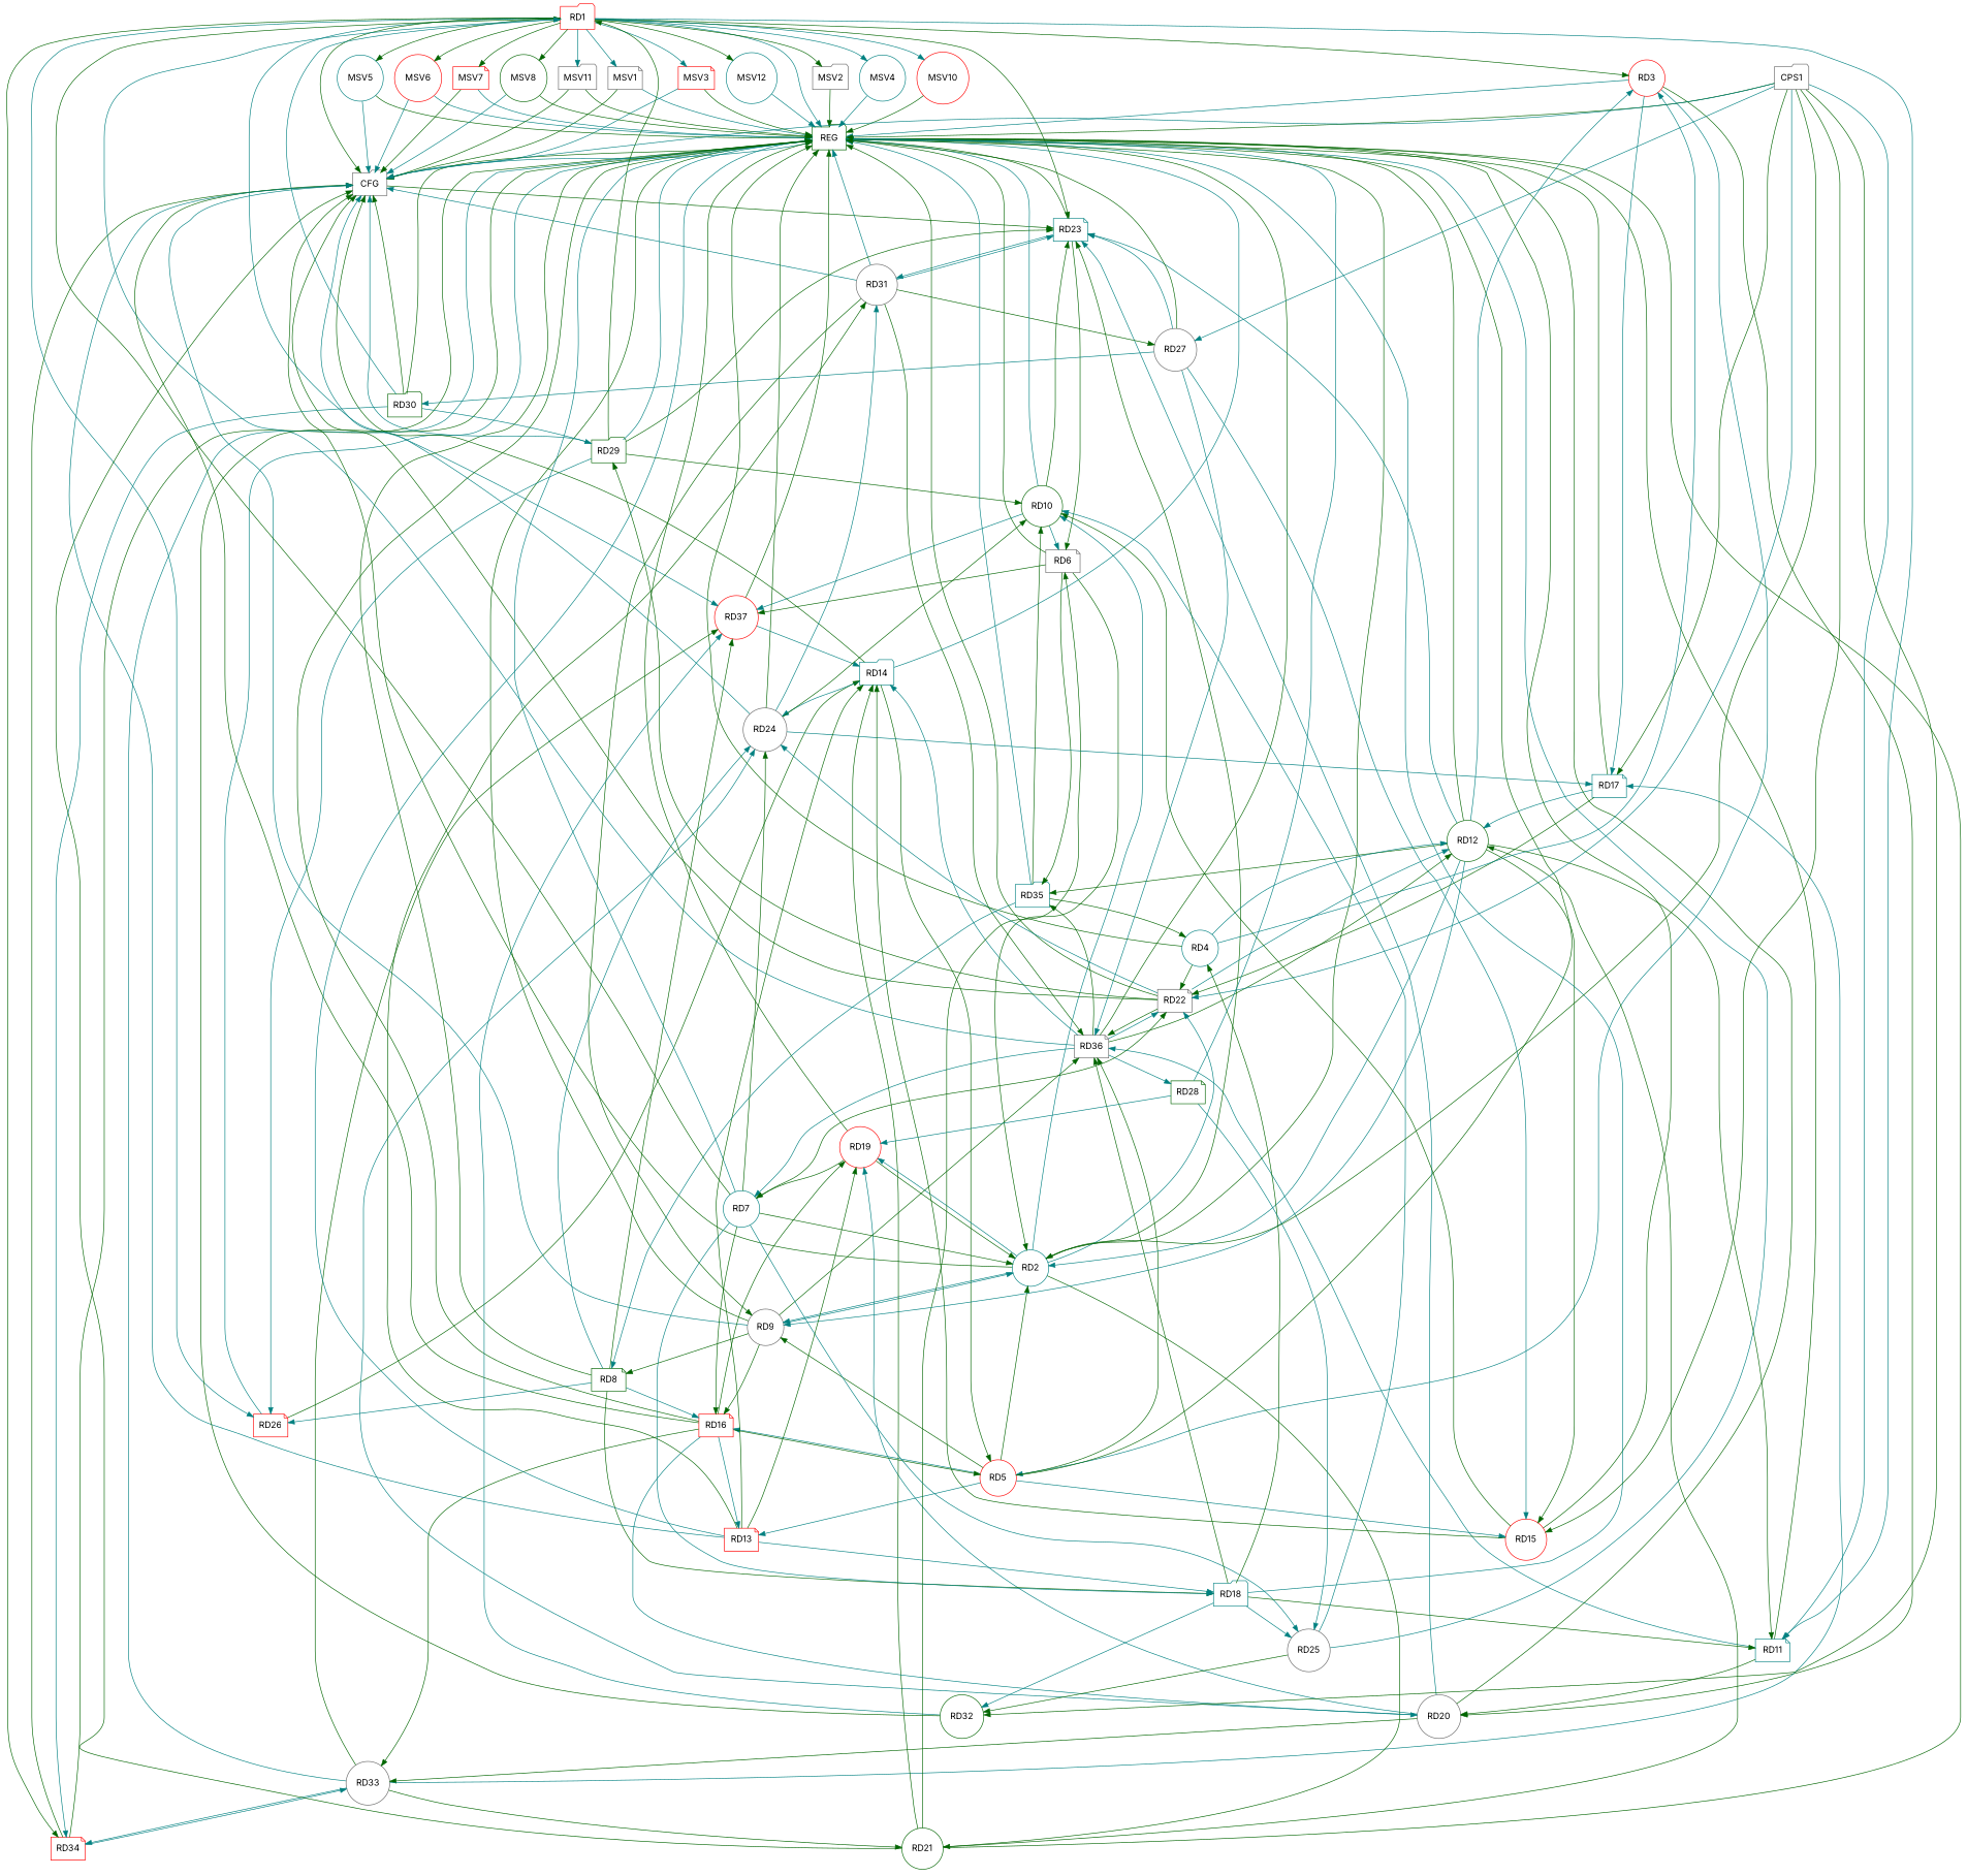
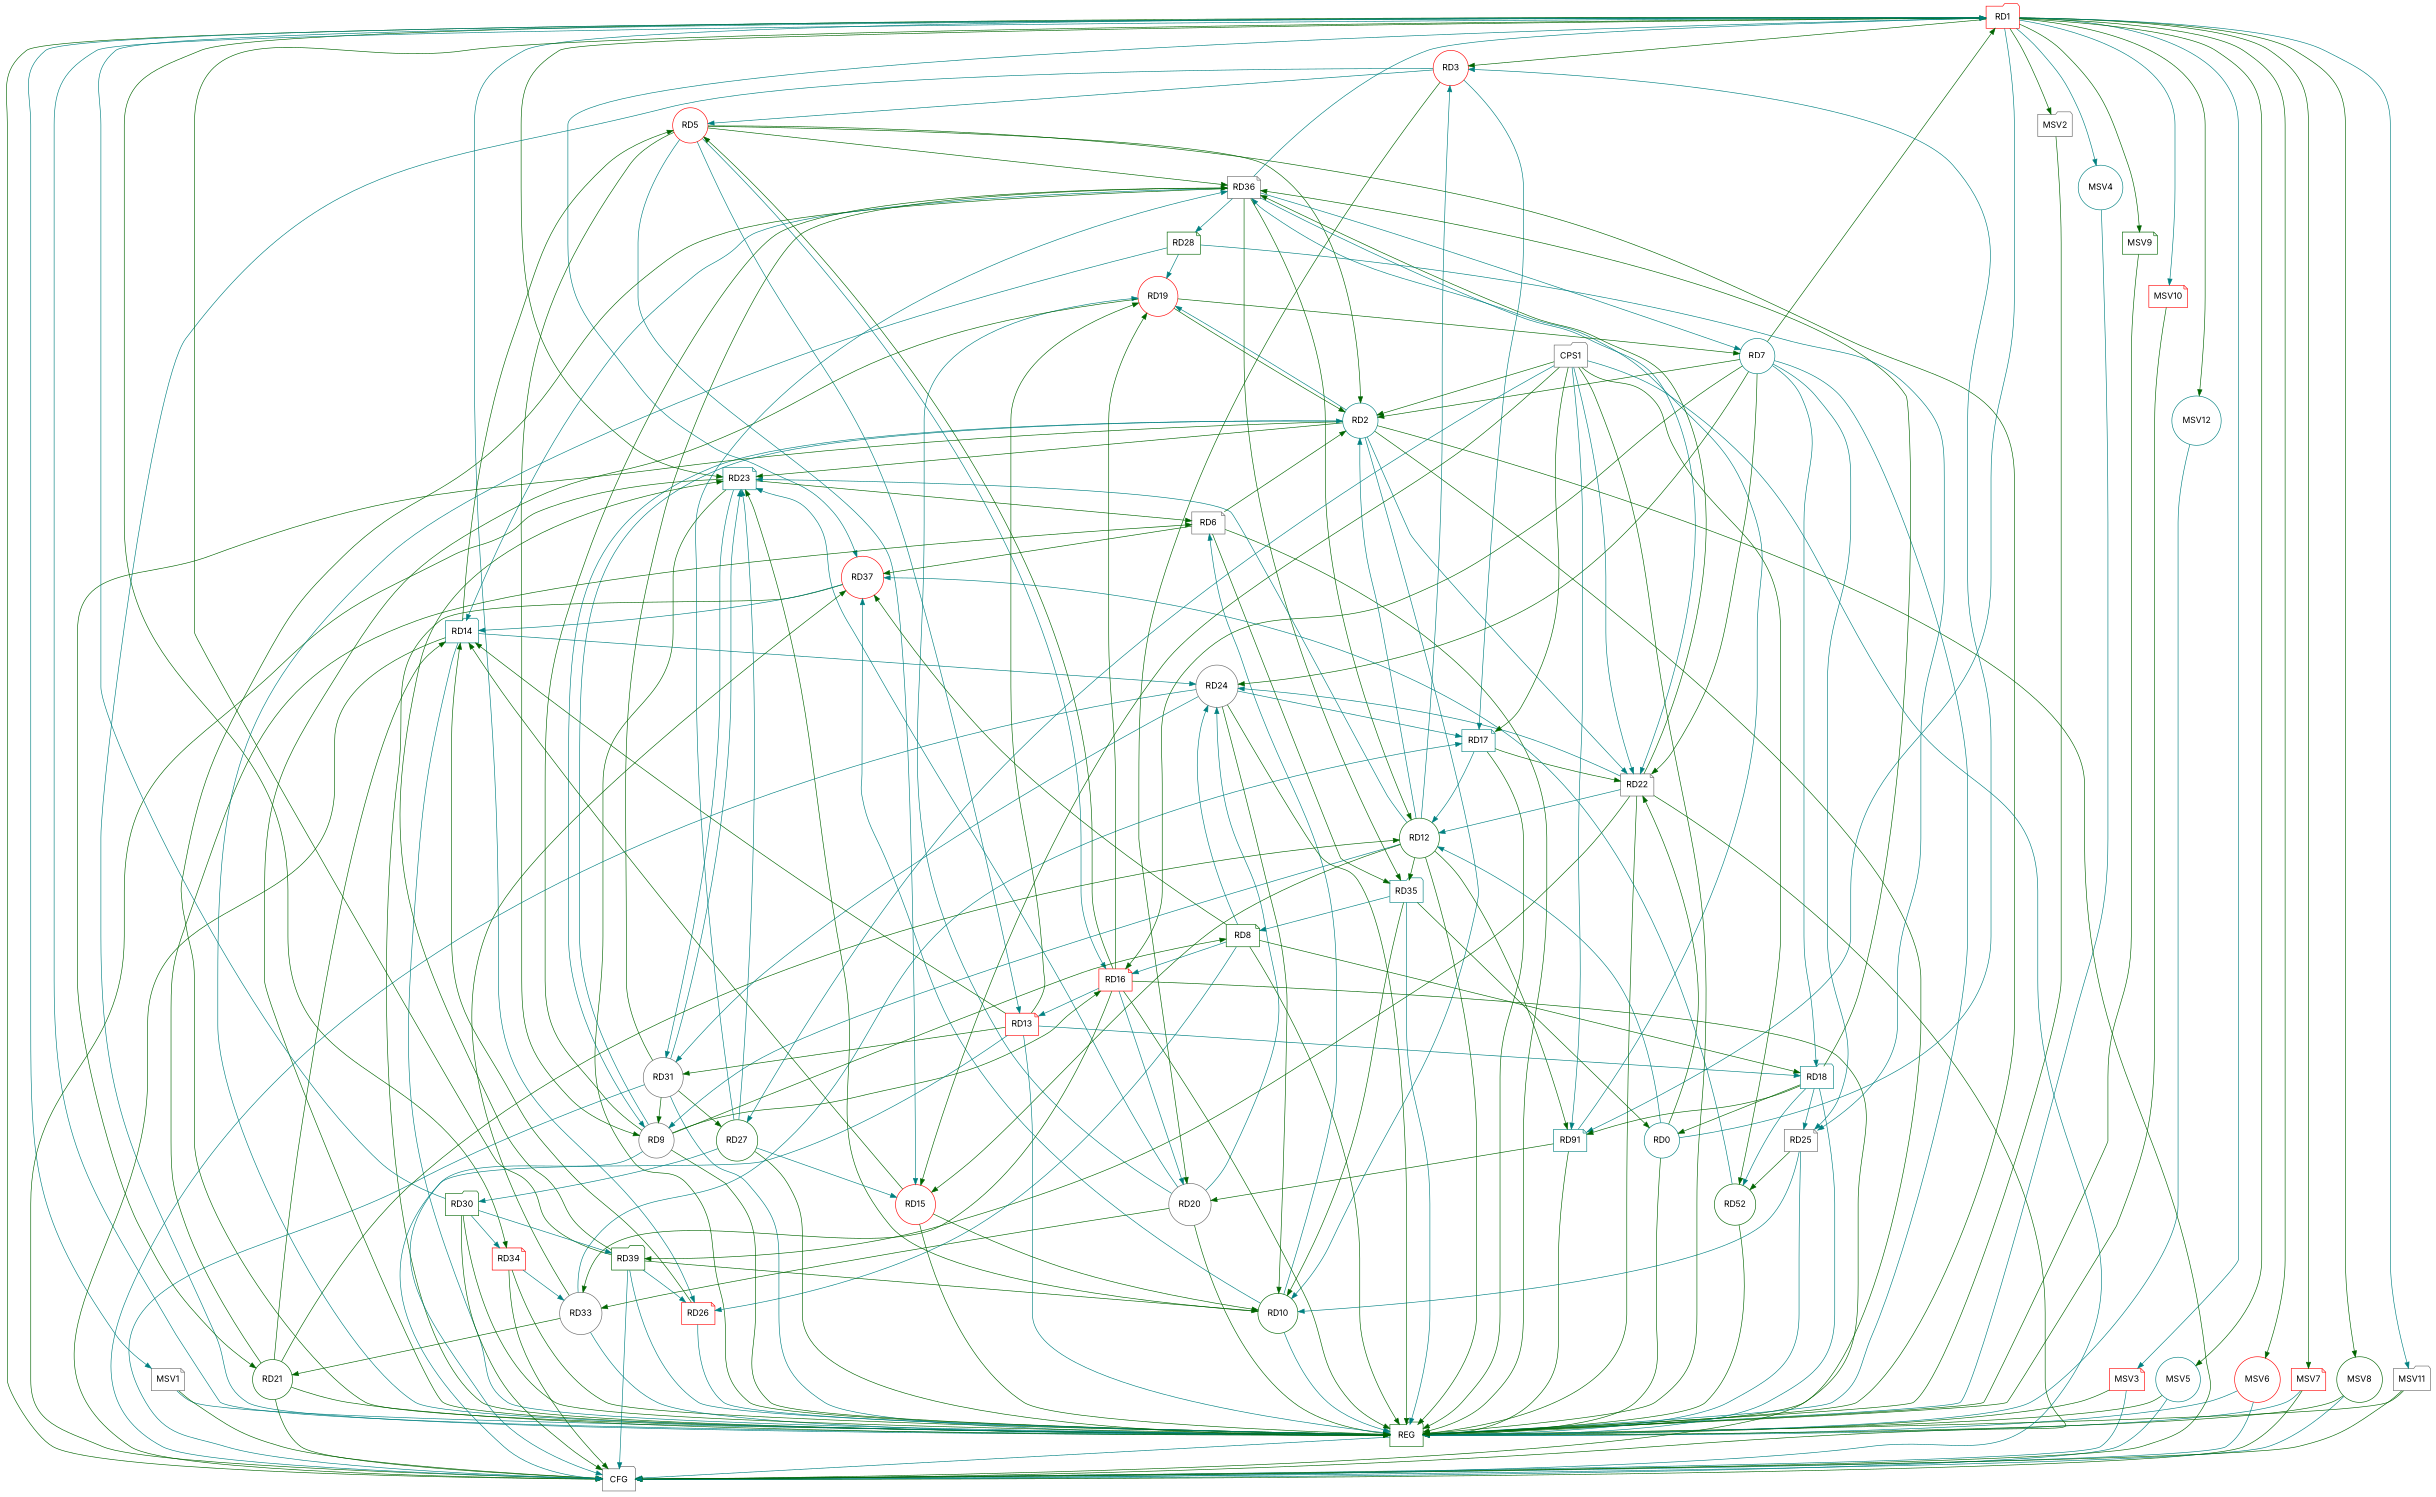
  strict digraph {
    fontname=Inter
    node [color=gray40 fontname=Inter shape=circle]
    edge [color=darkgreen fontname=Inter]
    n1 [color=red label=RD1 shape=folder]
    n2 [color=red label=RD3]
-   n3 [color=teal label=RD11 shape=note]
+   n3 [color=teal label=RD91 shape=note]
    n4 [color=teal label=RD23 shape=note]
    n5 [color=red label=RD26 shape=note]
    n6 [color=red label=RD34 shape=note]
    n7 [color=red label=RD37]
    n8 [color=darkgreen label=REG shape=folder]
    n9 [label=CFG shape=folder]
    n10 [label=MSV1 shape=note]
    n11 [label=MSV2 shape=folder]
    n12 [color=red label=MSV3 shape=note]
    n13 [color=teal label=MSV4]
    n14 [color=teal label=MSV5]
    n15 [color=red label=MSV6]
    n16 [color=red label=MSV7 shape=note]
    n17 [color=darkgreen label=MSV8]
-   n19 [color=red label=MSV10]
+   n18 [color=darkgreen label=MSV9 shape=note]
+   n19 [color=red label=MSV10 shape=note]
    n20 [label=MSV11 shape=folder]
    n21 [color=teal label=MSV12]
    n22 [color=red label=RD5]
    n23 [color=teal label=RD17 shape=note]
    n24 [label=RD20]
    n25 [label=RD36 shape=note]
    n26 [label=RD6 shape=note]
    n27 [label=RD31]
    n28 [color=teal label=RD14 shape=folder]
    n29 [label=RD33]
    n30 [color=teal label=RD2]
    n31 [label=RD9]
    n32 [color=darkgreen label=RD10]
    n33 [color=red label=RD19]
    n34 [color=darkgreen label=RD21]
    n35 [label=RD22 shape=note]
    n36 [color=red label=RD16 shape=note]
    n37 [color=darkgreen label=RD8 shape=note]
    n38 [color=teal label=RD7]
    n39 [color=darkgreen label=RD12]
    n40 [label=RD24]
-   n41 [color=darkgreen label=RD29 shape=folder]
+   n41 [color=darkgreen label=RD39 shape=folder]
    n42 [color=red label=RD13 shape=note]
    n43 [color=red label=RD15]
-   n44 [color=teal label=RD4]
+   n44 [color=teal label=RD0]
    n45 [color=teal label=RD35 shape=folder]
    n46 [color=teal label=RD18 shape=folder]
    n47 [color=darkgreen label=RD28 shape=note]
-   n48 [label=RD25]
-   n49 [color=darkgreen label=RD32]
-   n50 [label=RD27]
+   n48 [label=RD25 shape=note]
+   n49 [color=darkgreen label=RD52]
+   n50 [color=darkgreen label=RD27]
    n51 [color=darkgreen label=RD30 shape=folder]
    n52 [label=CPS1 shape=folder]
    n1 -> n2
    n1 -> n3 [color=teal]
    n1 -> n4
    n1 -> n5 [color=teal]
    n1 -> n6
    n1 -> n7 [color=teal]
    n1 -> n8 [color=teal]
    n1 -> n9
    n1 -> n10 [color=teal]
    n1 -> n11
    n1 -> n12 [color=teal]
    n1 -> n13 [color=teal]
    n1 -> n14
    n1 -> n15
    n1 -> n16
    n1 -> n17
+   n1 -> n18
    n1 -> n19 [color=teal]
    n1 -> n20 [color=teal]
    n1 -> n21
    n2 -> n8 [color=teal]
    n2 -> n22 [color=teal]
    n2 -> n23 [color=teal]
    n2 -> n24
    n3 -> n8
    n3 -> n24
    n3 -> n25 [color=teal]
    n4 -> n8
-   n9 -> n4
+   n4 -> n9
    n4 -> n26
    n4 -> n27 [color=teal]
    n5 -> n8 [color=teal]
    n5 -> n28
    n6 -> n8
    n6 -> n9
    n6 -> n29 [color=teal]
    n7 -> n8
    n7 -> n28 [color=teal]
    n8 -> n9 [color=teal]
    n10 -> n8 [color=teal]
    n10 -> n9
    n11 -> n8
    n12 -> n8
    n12 -> n9 [color=teal]
    n13 -> n8 [color=teal]
    n14 -> n8
    n14 -> n9 [color=teal]
    n15 -> n8 [color=teal]
    n15 -> n9 [color=teal]
    n16 -> n8 [color=teal]
    n16 -> n9
    n17 -> n8
    n17 -> n9 [color=teal]
+   n18 -> n8
    n19 -> n8
    n20 -> n8
    n20 -> n9
    n21 -> n8 [color=teal]
    n22 -> n8
    n22 -> n25
    n22 -> n30
    n22 -> n31
    n22 -> n36 [color=teal]
    n22 -> n42 [color=teal]
    n22 -> n43 [color=teal]
    n23 -> n8
    n23 -> n35
    n23 -> n39 [color=teal]
    n24 -> n4 [color=teal]
    n24 -> n8
    n24 -> n29
    n24 -> n33 [color=teal]
    n24 -> n40 [color=teal]
    n25 -> n1 [color=teal]
    n25 -> n8
    n25 -> n28 [color=teal]
    n25 -> n35 [color=teal]
    n25 -> n38 [color=teal]
    n25 -> n39
    n25 -> n45
    n25 -> n47 [color=teal]
    n26 -> n7
    n26 -> n8
    n26 -> n30
    n26 -> n45
    n27 -> n4 [color=teal]
    n27 -> n8 [color=teal]
    n27 -> n9 [color=teal]
    n27 -> n25
    n27 -> n31
    n27 -> n50
    n28 -> n8 [color=teal]
    n28 -> n9
    n28 -> n22
    n28 -> n40 [color=teal]
-   n29 -> n6 [color=teal]
    n29 -> n7
    n29 -> n8 [color=teal]
    n29 -> n23 [color=teal]
    n29 -> n34
    n30 -> n4
    n30 -> n8
    n30 -> n9
    n30 -> n31 [color=teal]
    n30 -> n32 [color=teal]
    n30 -> n33 [color=teal]
    n30 -> n34
    n30 -> n35 [color=teal]
    n31 -> n8
    n31 -> n9 [color=teal]
    n31 -> n25
    n31 -> n30 [color=teal]
    n31 -> n36
    n31 -> n37
    n32 -> n4
    n32 -> n7 [color=teal]
    n32 -> n8 [color=teal]
    n32 -> n26 [color=teal]
    n33 -> n8
    n33 -> n30
    n33 -> n38
    n34 -> n8
    n34 -> n9
    n34 -> n26
    n34 -> n28
    n34 -> n39
    n35 -> n8
    n35 -> n9
    n35 -> n25
    n35 -> n39 [color=teal]
    n35 -> n40 [color=teal]
    n35 -> n41
    n36 -> n8
    n36 -> n9
    n36 -> n22
    n36 -> n24 [color=teal]
    n36 -> n29
    n36 -> n33
    n36 -> n42 [color=teal]
    n37 -> n5 [color=teal]
    n37 -> n7
    n37 -> n8
    n37 -> n36 [color=teal]
    n37 -> n40 [color=teal]
    n37 -> n46
    n38 -> n1
    n38 -> n8 [color=teal]
    n38 -> n30
    n38 -> n35
    n38 -> n36
    n38 -> n40
    n38 -> n46 [color=teal]
    n38 -> n48 [color=teal]
    n39 -> n2 [color=teal]
    n39 -> n3
    n39 -> n4 [color=teal]
    n39 -> n8
    n39 -> n30 [color=teal]
    n39 -> n31 [color=teal]
    n39 -> n43
    n39 -> n45
    n40 -> n8
    n40 -> n9 [color=teal]
    n40 -> n23 [color=teal]
    n40 -> n27 [color=teal]
    n40 -> n32
    n41 -> n1
    n41 -> n4
    n41 -> n5 [color=teal]
    n41 -> n8 [color=teal]
    n41 -> n9 [color=teal]
    n41 -> n32
    n42 -> n8 [color=teal]
    n42 -> n9 [color=teal]
    n42 -> n27
    n42 -> n28
    n42 -> n33
    n42 -> n46 [color=teal]
    n43 -> n8
    n43 -> n28
    n43 -> n32
    n44 -> n2 [color=teal]
    n44 -> n8
    n44 -> n35
    n44 -> n39 [color=teal]
    n45 -> n8 [color=teal]
    n45 -> n32
    n45 -> n37 [color=teal]
    n45 -> n44
    n46 -> n3
    n46 -> n8 [color=teal]
    n46 -> n25
    n46 -> n44
    n46 -> n48 [color=teal]
    n46 -> n49 [color=teal]
    n47 -> n8 [color=teal]
    n47 -> n33 [color=teal]
    n47 -> n48 [color=teal]
    n48 -> n8 [color=teal]
    n48 -> n32 [color=teal]
    n48 -> n49
    n49 -> n7 [color=teal]
    n49 -> n8
    n50 -> n4 [color=teal]
    n50 -> n8
    n50 -> n25 [color=teal]
    n50 -> n43 [color=teal]
    n50 -> n51 [color=teal]
    n51 -> n1 [color=teal]
    n51 -> n6 [color=teal]
    n51 -> n8
    n51 -> n9
    n51 -> n41 [color=teal]
    n52 -> n3 [color=teal]
    n52 -> n8
    n52 -> n9 [color=teal]
    n52 -> n23
    n52 -> n30
    n52 -> n35 [color=teal]
    n52 -> n43
    n52 -> n49
    n52 -> n50 [color=teal]
  }
